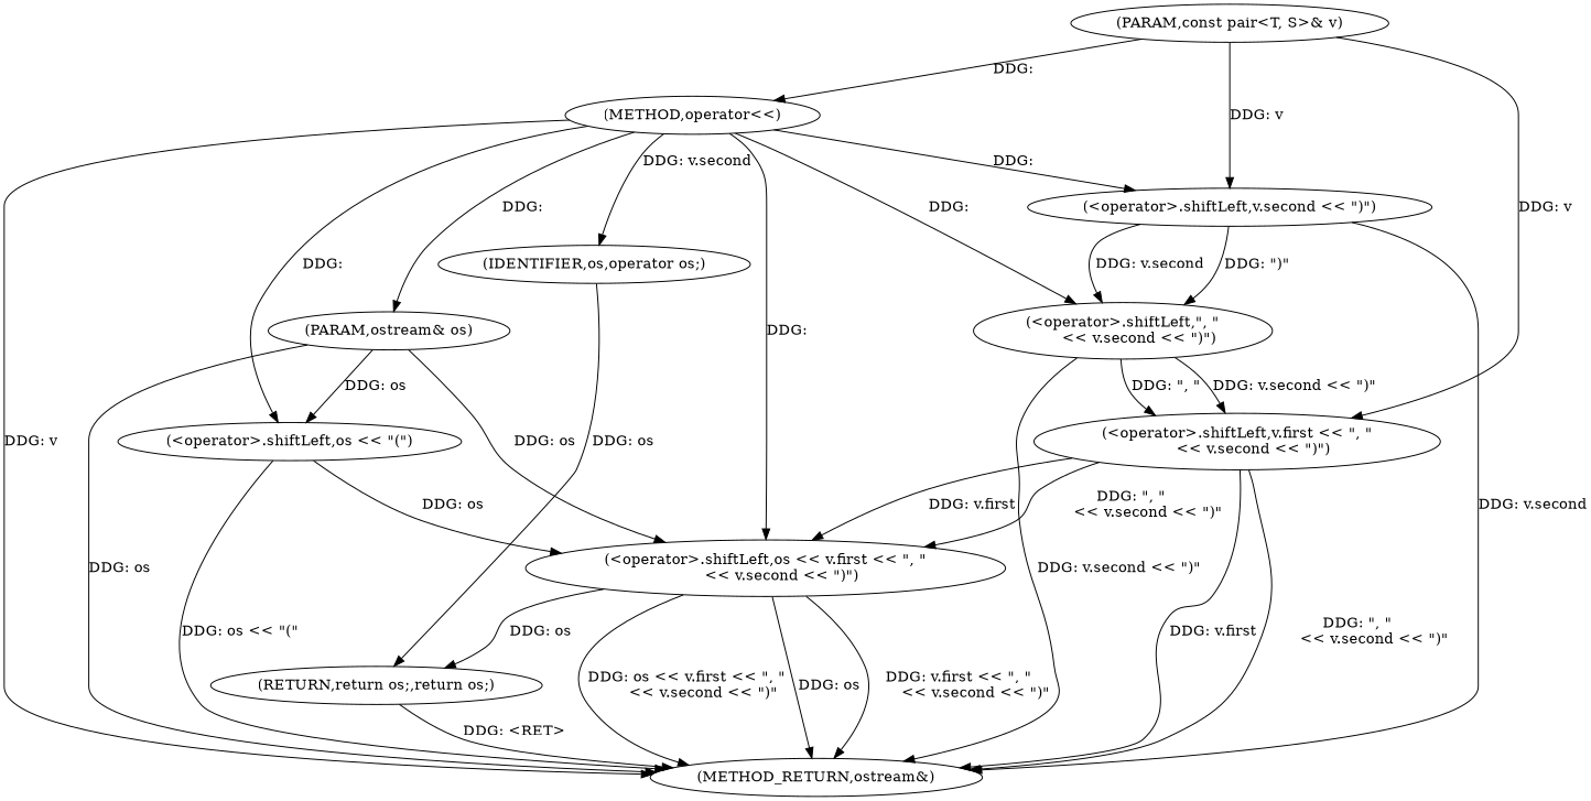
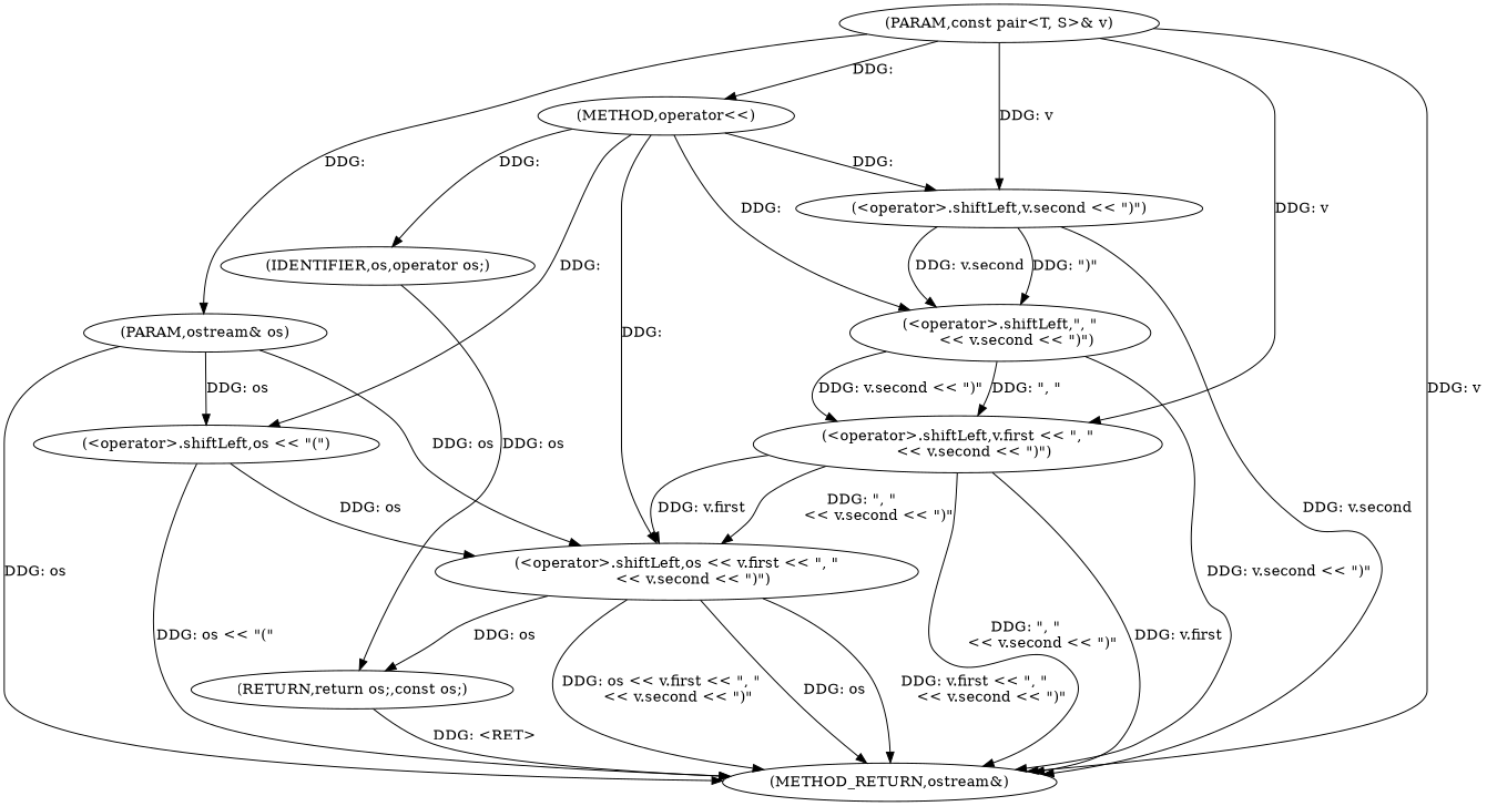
  digraph {
    n1 [label="(METHOD,operator<<)"]
    n2 [label="(PARAM,ostream& os)"]
    n3 [label="(<operator>.shiftLeft,os << \"(\")"]
    n4 [label="(<operator>.shiftLeft,os << v.first << \", \"\n       << v.second << \")\")"]
    n5 [label="(IDENTIFIER,os,operator os;)"]
    n6 [label="(<operator>.shiftLeft,\", \"\n       << v.second << \")\")"]
    n7 [label="(<operator>.shiftLeft,v.second << \")\")"]
    n8 [label="(METHOD_RETURN,ostream&)"]
    n9 [label="(PARAM,const pair<T, S>& v)"]
    n10 [label="(<operator>.shiftLeft,v.first << \", \"\n       << v.second << \")\")"]
-   n11 [label="(RETURN,return os;,return os;)"]
-   n1 -> n2 [label="DDG: "]
+   n11 [label="(RETURN,return os;,const os;)"]
+   n9 -> n2 [label="DDG: "]
    n1 -> n3 [label="DDG: "]
    n1 -> n4 [label="DDG: "]
-   n1 -> n5 [label="DDG: v.second"]
+   n1 -> n5 [label="DDG: "]
    n1 -> n6 [label="DDG: "]
    n1 -> n7 [label="DDG: "]
    n2 -> n3 [label="DDG: os"]
    n2 -> n4 [label="DDG: os"]
    n2 -> n8 [label="DDG: os"]
    n3 -> n4 [label="DDG: os"]
    n3 -> n8 [label="DDG: os << \"(\""]
    n4 -> n8 [label="DDG: os"]
    n4 -> n8 [label="DDG: v.first << \", \"\n       << v.second << \")\""]
    n4 -> n8 [label="DDG: os << v.first << \", \"\n       << v.second << \")\""]
    n4 -> n11 [label="DDG: os"]
    n5 -> n11 [label="DDG: os"]
    n6 -> n8 [label="DDG: v.second << \")\""]
    n6 -> n10 [label="DDG: \", \""]
    n6 -> n10 [label="DDG: v.second << \")\""]
    n7 -> n6 [label="DDG: \")\""]
    n7 -> n6 [label="DDG: v.second"]
    n7 -> n8 [label="DDG: v.second"]
    n9 -> n1 [label="DDG: "]
    n9 -> n7 [label="DDG: v"]
-   n1 -> n8 [label="DDG: v"]
+   n9 -> n8 [label="DDG: v"]
    n9 -> n10 [label="DDG: v"]
    n10 -> n4 [label="DDG: v.first"]
    n10 -> n4 [label="DDG: \", \"\n       << v.second << \")\""]
    n10 -> n8 [label="DDG: v.first"]
    n10 -> n8 [label="DDG: \", \"\n       << v.second << \")\""]
    n11 -> n8 [label="DDG: <RET>"]
  }
